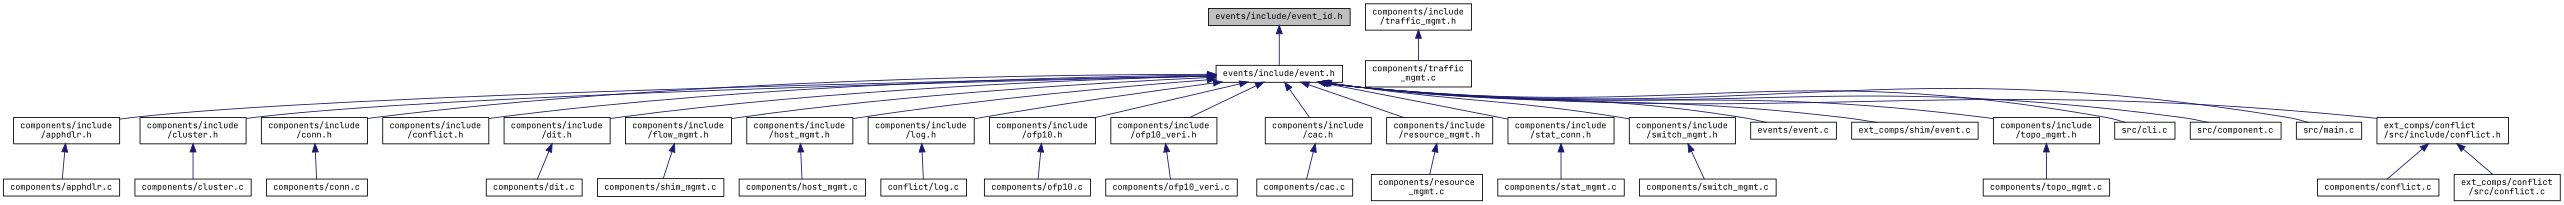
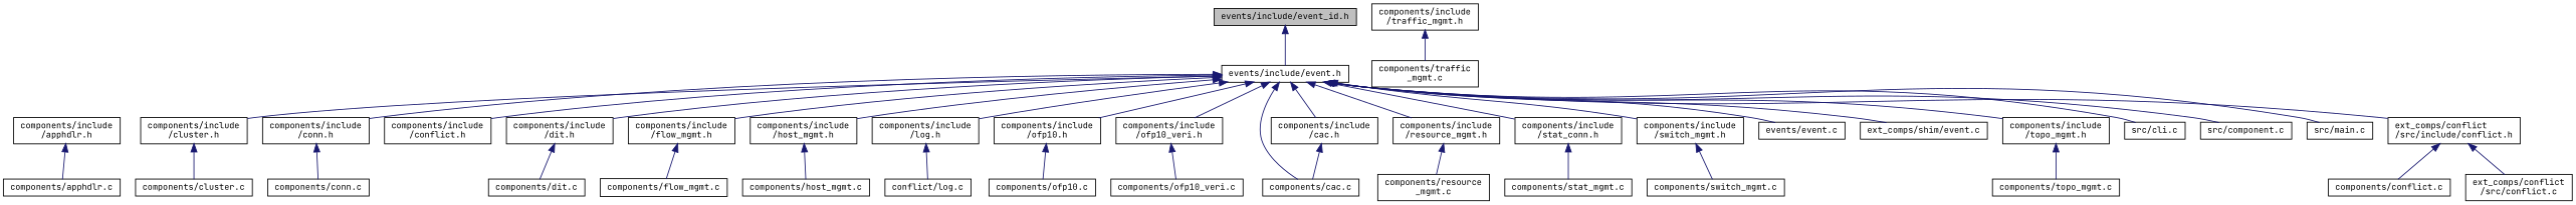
  digraph {
    fontname="JetBrains Mono"
    node [color=black fillcolor=white fontname="JetBrains Mono" fontsize=10 shape=record style=filled]
    edge [color=midnightblue dir=back fontname="JetBrains Mono" fontsize=10 labelfontname=Helvetica labelfontsize=10 style=solid]
    n1 [fillcolor=grey75 fontcolor=black height=0.2 label="events/include/event_id.h" width=0.4]
    n2 [height=0.2 label="events/include/event.h" width=0.4]
    n3 [height=0.2 label="components/include\l/apphdlr.h" width=0.4]
    n4 [height=0.2 label="components/include\l/cac.h" width=0.4]
    n5 [height=0.2 label="components/include\l/cluster.h" width=0.4]
    n6 [height=0.2 label="components/include\l/conflict.h" width=0.4]
    n7 [height=0.2 label="components/include\l/conn.h" width=0.4]
    n8 [height=0.2 label="components/include\l/dit.h" width=0.4]
    n9 [height=0.2 label="components/include\l/flow_mgmt.h" width=0.4]
    n10 [height=0.2 label="components/include\l/host_mgmt.h" width=0.4]
    n11 [height=0.2 label="components/include\l/log.h" width=0.4]
    n12 [height=0.2 label="components/include\l/ofp10.h" width=0.4]
    n13 [height=0.2 label="components/include\l/ofp10_veri.h" width=0.4]
    n14 [height=0.2 label="components/include\l/resource_mgmt.h" width=0.4]
    n15 [height=0.2 label="components/include\l/stat_conn.h" width=0.4]
    n16 [height=0.2 label="components/include\l/switch_mgmt.h" width=0.4]
    n17 [height=0.2 label="components/include\l/topo_mgmt.h" width=0.4]
    n18 [height=0.2 label="events/event.c" width=0.4]
    n19 [height=0.2 label="ext_comps/shim/event.c" width=0.4]
    n20 [height=0.2 label="ext_comps/conflict\l/src/include/conflict.h" width=0.4]
    n21 [height=0.2 label="src/cli.c" width=0.4]
    n22 [height=0.2 label="src/component.c" width=0.4]
    n23 [height=0.2 label="src/main.c" width=0.4]
    n24 [height=0.2 label="components/apphdlr.c" width=0.4]
    n25 [height=0.2 label="components/cac.c" width=0.4]
    n26 [height=0.2 label="components/cluster.c" width=0.4]
    n27 [height=0.2 label="components/conn.c" width=0.4]
    n28 [height=0.2 label="components/dit.c" width=0.4]
-   n29 [height=0.2 label="components/shim_mgmt.c" width=0.4]
+   n29 [height=0.2 label="components/flow_mgmt.c" width=0.4]
    n30 [height=0.2 label="components/host_mgmt.c" width=0.4]
    n31 [height=0.2 label="conflict/log.c" width=0.4]
    n32 [height=0.2 label="components/ofp10.c" width=0.4]
    n33 [height=0.2 label="components/ofp10_veri.c" width=0.4]
    n34 [height=0.2 label="components/resource\l_mgmt.c" width=0.4]
    n35 [height=0.2 label="components/stat_mgmt.c" width=0.4]
    n36 [height=0.2 label="components/switch_mgmt.c" width=0.4]
    n37 [height=0.2 label="components/topo_mgmt.c" width=0.4]
    n38 [height=0.2 label="components/include\l/traffic_mgmt.h" width=0.4]
    n39 [height=0.2 label="components/traffic\l_mgmt.c" width=0.4]
    n40 [height=0.2 label="components/conflict.c" width=0.4]
    n41 [height=0.2 label="ext_comps/conflict\l/src/conflict.c" width=0.4]
    n1 -> n2
-   n2 -> n3
+   n2 -> n25
    n2 -> n4
    n2 -> n5
    n2 -> n6
    n2 -> n7
    n2 -> n8
    n2 -> n9
    n2 -> n10
    n2 -> n11
    n2 -> n12
    n2 -> n13
    n2 -> n14
    n2 -> n15
    n2 -> n16
    n2 -> n17
    n2 -> n18
    n2 -> n19
    n2 -> n20
    n2 -> n21
    n2 -> n22
    n2 -> n23
    n3 -> n24
    n4 -> n25
    n5 -> n26
    n7 -> n27
    n8 -> n28
    n9 -> n29
    n10 -> n30
    n11 -> n31
    n12 -> n32
    n13 -> n33
    n14 -> n34
    n15 -> n35
    n16 -> n36
    n17 -> n37
    n20 -> n40
    n20 -> n41
    n38 -> n39
  }
